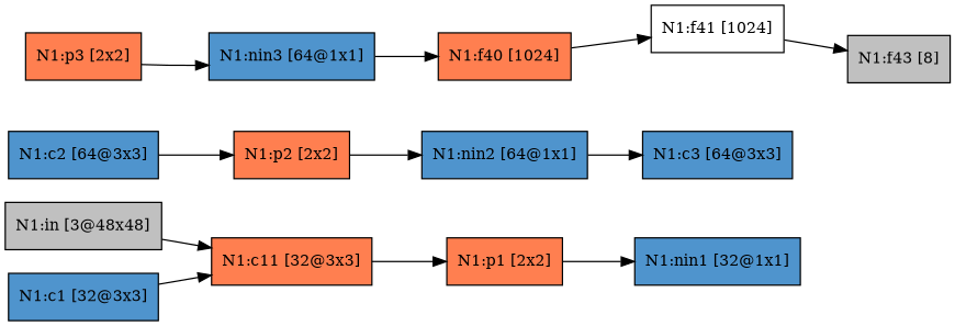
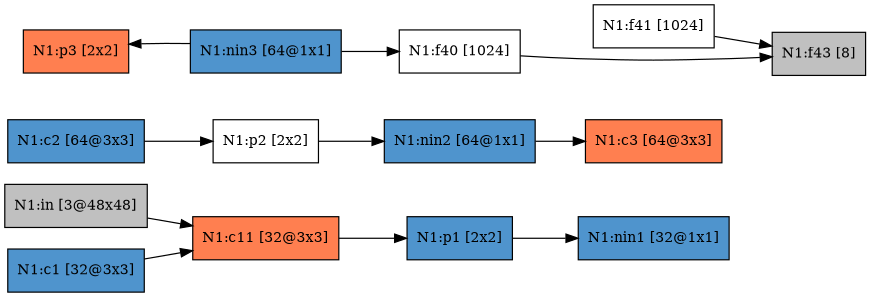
  digraph {
    rankdir=LR
    node [fillcolor=steelblue3 fontsize=12 shape=box style=filled]
    n1 [fillcolor=gray label="N1:in [3@48x48]"]
    n2 [fillcolor=coral label="N1:c11 [32@3x3]"]
    n3 [label="N1:c1 [32@3x3]"]
-   n4 [fillcolor=coral label="N1:p1 [2x2]"]
+   n4 [label="N1:p1 [2x2]"]
    n5 [label="N1:nin1 [32@1x1]"]
    n6 [label="N1:c2 [64@3x3]"]
-   n7 [fillcolor=coral label="N1:p2 [2x2]"]
+   n7 [fillcolor=White label="N1:p2 [2x2]"]
    n8 [label="N1:nin2 [64@1x1]"]
-   n9 [label="N1:c3 [64@3x3]"]
+   n9 [fillcolor=coral label="N1:c3 [64@3x3]"]
    n10 [fillcolor=coral label="N1:p3 [2x2]"]
    n11 [label="N1:nin3 [64@1x1]"]
-   n12 [fillcolor=coral label="N1:f40 [1024]"]
+   n12 [fillcolor=White label="N1:f40 [1024]"]
    n13 [fillcolor=White label="N1:f41 [1024]"]
    n14 [fillcolor=Gray label="N1:f43 [8]"]
    n1 -> n2
    n2 -> n4
    n3 -> n2
    n4 -> n5
    n6 -> n7
    n7 -> n8
    n8 -> n9
-   n10 -> n11
+   n11 -> n10
    n11 -> n12
-   n12 -> n13
+   n12 -> n14
    n13 -> n14
  }
